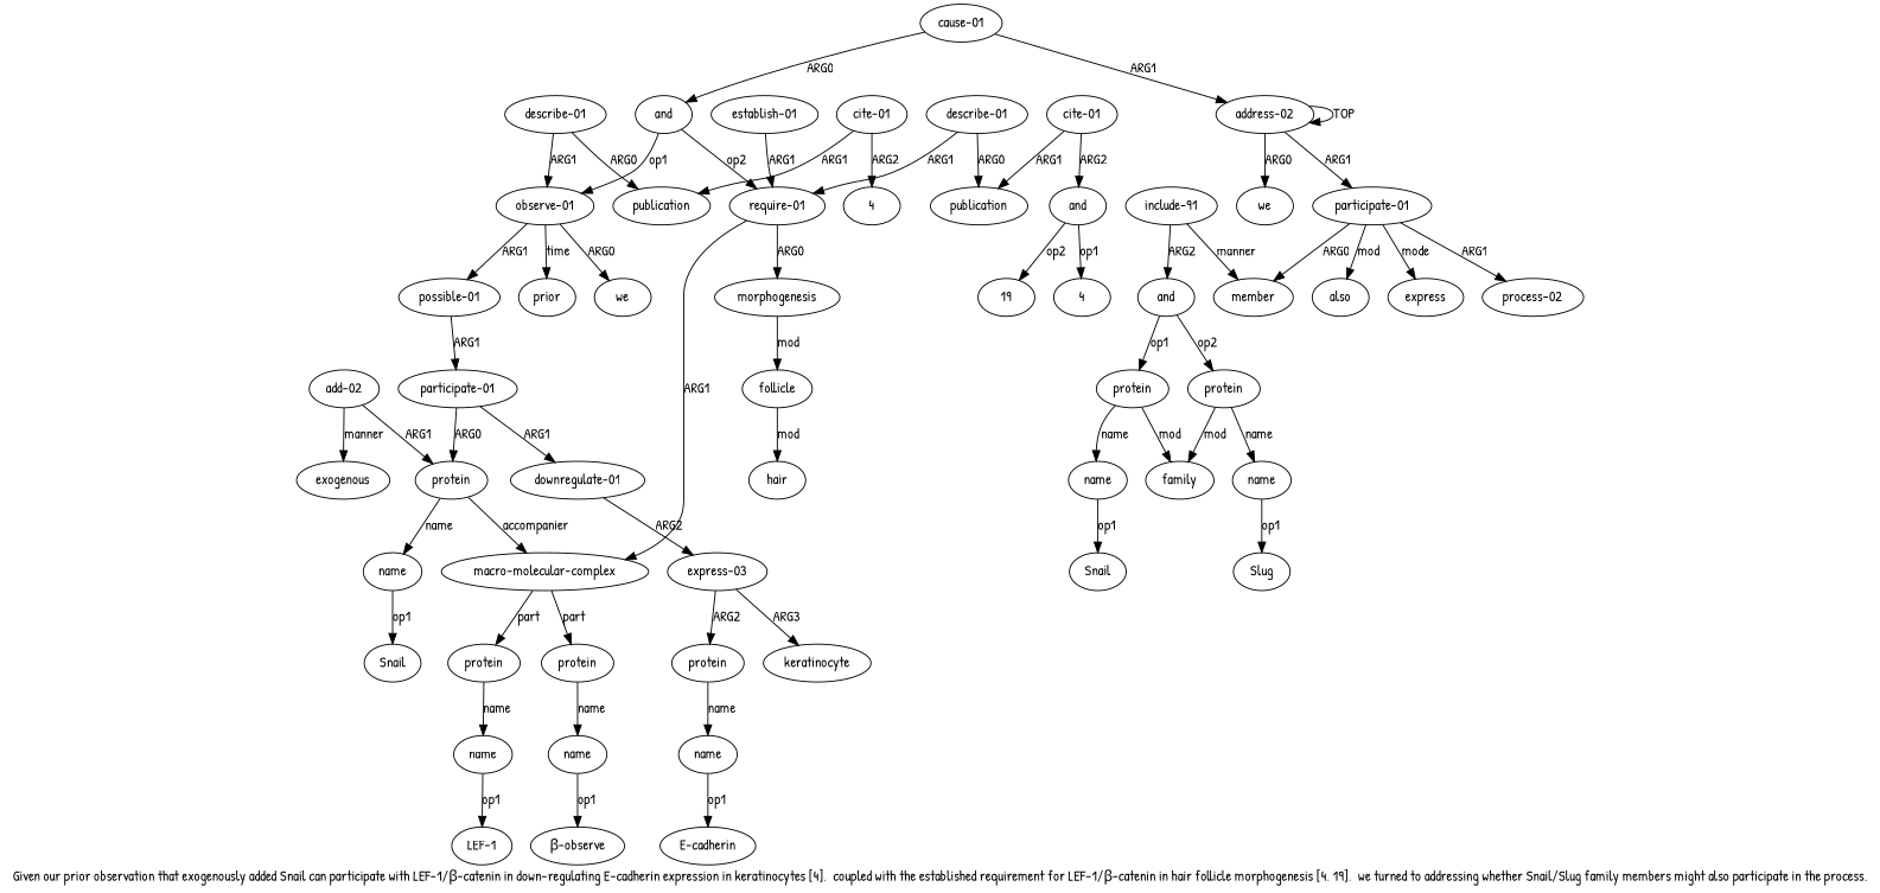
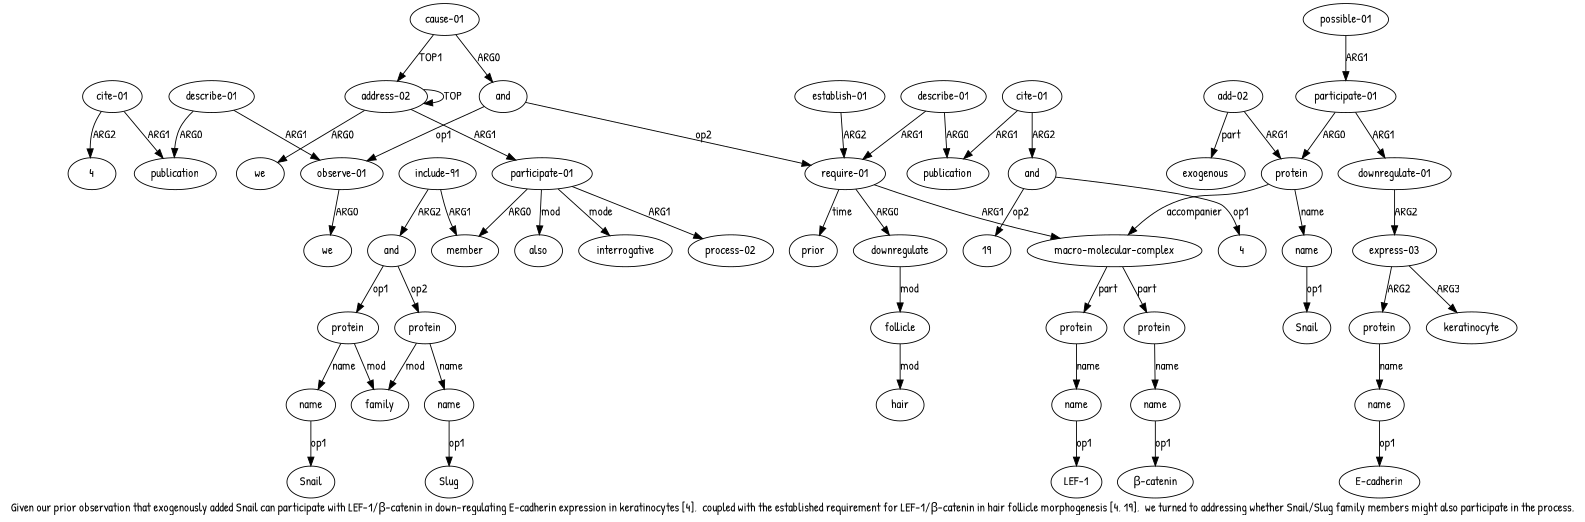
  digraph {
    fontname="Patrick Hand"
    label="Given our prior observation that exogenously added Snail can participate with LEF-1/β-catenin in down-regulating E-cadherin expression in keratinocytes [4],  coupled with the established requirement for LEF-1/β-catenin in hair follicle morphogenesis [4, 19],  we turned to addressing whether Snail/Slug family members might also participate in the process."
    node [color=black fontname="Patrick Hand" gold_ind=-1 gold_label=name test_ind=-1 test_label=name]
    edge [color=black fontname="Patrick Hand" gold_label=ARG1 test_label=ARG1]
    n1 [gold_ind=20 label=name test_ind=20]
    n2 [gold_label=Snail label=Snail test_label=Snail]
    n3 [gold_ind=21 gold_label="add-02" label="add-02" test_ind=21 test_label="add-02"]
    n4 [gold_ind=22 gold_label=exogenous label=exogenous test_ind=22 test_label=exogenous]
    n5 [gold_ind=19 gold_label=protein label=protein test_ind=19 test_label=protein]
    n6 [gold_ind=23 gold_label="macro-molecular-complex" label="macro-molecular-complex" test_ind=23 test_label="macro-molecular-complex"]
    n7 [gold_ind=24 gold_label=protein label=protein test_ind=24 test_label=protein]
    n8 [gold_ind=26 gold_label=protein label=protein test_ind=26 test_label=protein]
    n9 [gold_ind=25 label=name test_ind=25]
    n10 [gold_ind=27 label=name test_ind=27]
    n11 [gold_label="LEF-1" label="LEF-1" test_label="LEF-1"]
-   n12 [gold_label="β-catenin" label="β-observe" test_label="β-catenin"]
+   n12 [gold_label="β-catenin" label="β-catenin" test_label="β-catenin"]
    n13 [gold_ind=28 gold_label="downregulate-01" label="downregulate-01" test_ind=28 test_label="downregulate-01"]
    n14 [gold_ind=29 gold_label="express-03" label="express-03" test_ind=29 test_label="express-03"]
    n15 [gold_ind=30 gold_label=protein label=protein test_ind=30 test_label=protein]
    n16 [gold_ind=32 gold_label=keratinocyte label=keratinocyte test_ind=32 test_label=keratinocyte]
    n17 [gold_ind=31 label=name test_ind=31]
    n18 [gold_label="E-cadherin" label="E-cadherin" test_label="E-cadherin"]
-   n19 [gold_label=interrogative label=express test_label=interrogative]
+   n19 [gold_label=interrogative label=interrogative test_label=interrogative]
    n20 [gold_ind=37 gold_label="require-01" label="require-01" test_ind=37 test_label="require-01"]
-   n21 [gold_ind=38 gold_label=morphogenesis label=morphogenesis test_ind=38 test_label=morphogenesis]
+   n21 [gold_ind=38 gold_label=morphogenesis label=downregulate test_ind=38 test_label=morphogenesis]
    n22 [gold_ind=39 gold_label=follicle label=follicle test_ind=39 test_label=follicle]
    n23 [gold_ind=40 gold_label=hair label=hair test_ind=40 test_label=hair]
    n24 [gold_ind=36 gold_label="cite-01" label="cite-01" test_ind=36 test_label="cite-01"]
    n25 [gold_ind=35 gold_label=publication label=publication test_ind=35 test_label=publication]
    n26 [gold_label=4 label=4 test_label=4]
    n27 [gold_ind=33 gold_label=prior label=prior test_ind=33 test_label=prior]
    n28 [gold_ind=34 gold_label="describe-01" label="describe-01" test_ind=34 test_label="describe-01"]
    n29 [gold_ind=15 gold_label="observe-01" label="observe-01" test_ind=15 test_label="observe-01"]
    n30 [gold_ind=17 gold_label="possible-01" label="possible-01" test_ind=17 test_label="possible-01"]
    n31 [gold_ind=16 gold_label=we label=we test_ind=16 test_label=we]
    n32 [gold_ind=18 gold_label="participate-01" label="participate-01" test_ind=18 test_label="participate-01"]
    n33 [gold_ind=14 gold_label=and label=and test_ind=14 test_label=and]
    n34 [gold_ind=11 gold_label="process-02" label="process-02" test_ind=11 test_label="process-02"]
    n35 [gold_ind=10 label=name test_ind=10]
    n36 [gold_label=Slug label=Slug test_label=Slug]
    n37 [gold_ind=13 gold_label="cause-01" label="cause-01" test_ind=13 test_label="cause-01"]
    n38 [gold_ind=0 gold_label="address-02" label="address-02" test_ind=0 test_label="address-02"]
    n39 [gold_ind=1 gold_label=we label=we test_ind=1 test_label=we]
    n40 [gold_ind=2 gold_label="participate-01" label="participate-01" test_ind=2 test_label="participate-01"]
    n41 [gold_ind=12 gold_label=also label=also test_ind=12 test_label=also]
    n42 [gold_ind=3 gold_label=member label=member test_ind=3 test_label=member]
    n43 [gold_ind=5 gold_label=and label=and test_ind=5 test_label=and]
    n44 [gold_ind=6 gold_label=protein label=protein test_ind=6 test_label=protein]
    n45 [gold_ind=9 gold_label=protein label=protein test_ind=9 test_label=protein]
    n46 [gold_ind=7 label=name test_ind=7]
    n47 [gold_ind=8 gold_label=family label=family test_ind=8 test_label=family]
    n48 [gold_label=Snail label=Snail test_label=Snail]
    n49 [gold_ind=4 gold_label="include-91" label="include-91" test_ind=4 test_label="include-91"]
    n50 [gold_label=19 label=19 test_label=19]
    n51 [gold_label=4 label=4 test_label=4]
    n52 [gold_ind=44 gold_label=and label=and test_ind=44 test_label=and]
    n53 [gold_ind=45 gold_label="establish-01" label="establish-01" test_ind=45 test_label="establish-01"]
    n54 [gold_ind=42 gold_label=publication label=publication test_ind=42 test_label=publication]
    n55 [gold_ind=43 gold_label="cite-01" label="cite-01" test_ind=43 test_label="cite-01"]
    n56 [gold_ind=41 gold_label="describe-01" label="describe-01" test_ind=41 test_label="describe-01"]
    n1 -> n2 [gold_label=op1 label=op1 test_label=op1]
-   n3 -> n4 [gold_label=manner label=manner test_label=manner]
+   n3 -> n4 [gold_label=manner label=part test_label=manner]
    n3 -> n5 [label=ARG1]
    n5 -> n1 [gold_label=name label=name test_label=name]
    n5 -> n6 [gold_label=accompanier label=accompanier test_label=accompanier]
    n6 -> n7 [gold_label=part label=part test_label=part]
    n6 -> n8 [gold_label=part label=part test_label=part]
    n7 -> n9 [gold_label=name label=name test_label=name]
    n8 -> n10 [gold_label=name label=name test_label=name]
    n9 -> n11 [gold_label=op1 label=op1 test_label=op1]
    n10 -> n12 [gold_label=op1 label=op1 test_label=op1]
    n13 -> n14 [label=ARG2]
    n14 -> n15 [gold_label=ARG2 label=ARG2 test_label=ARG2]
    n14 -> n16 [gold_label=ARG3 label=ARG3 test_label=ARG3]
    n15 -> n17 [gold_label=name label=name test_label=name]
    n17 -> n18 [gold_label=op1 label=op1 test_label=op1]
    n20 -> n6 [label=ARG1]
    n20 -> n21 [gold_label=ARG0 label=ARG0 test_label=ARG0]
    n21 -> n22 [gold_label=mod label=mod test_label=mod]
    n22 -> n23 [gold_label=mod label=mod test_label=mod]
    n24 -> n25 [label=ARG1]
    n24 -> n26 [gold_label=ARG2 label=ARG2 test_label=ARG2]
    n28 -> n25 [gold_label=ARG0 label=ARG0 test_label=ARG0]
    n28 -> n29 [label=ARG1]
-   n29 -> n27 [gold_label=time label=time test_label=time]
-   n29 -> n30 [label=ARG1]
+   n20 -> n27 [gold_label=time label=time test_label=time]
    n29 -> n31 [gold_label=ARG0 label=ARG0 test_label=ARG0]
    n30 -> n32 [label=ARG1]
    n32 -> n5 [gold_label=ARG0 label=ARG0 test_label=ARG0]
    n32 -> n13 [label=ARG1]
    n33 -> n20 [gold_label=op2 label=op2 test_label=op2]
    n33 -> n29 [gold_label=op1 label=op1 test_label=op1]
    n35 -> n36 [gold_label=op1 label=op1 test_label=op1]
    n37 -> n33 [gold_label=ARG0 label=ARG0 test_label=ARG0]
-   n37 -> n38 [label=ARG1]
+   n37 -> n38 [label=TOP1]
    n38 -> n38 [gold_label=TOP label=TOP test_label=TOP]
    n38 -> n39 [gold_label=ARG0 label=ARG0 test_label=ARG0]
    n38 -> n40 [label=ARG1]
    n40 -> n19 [gold_label=mode label=mode test_label=mode]
    n40 -> n34 [label=ARG1]
    n40 -> n41 [gold_label=mod label=mod test_label=mod]
    n40 -> n42 [gold_label=ARG0 label=ARG0 test_label=ARG0]
    n43 -> n44 [gold_label=op1 label=op1 test_label=op1]
    n43 -> n45 [gold_label=op2 label=op2 test_label=op2]
    n44 -> n46 [gold_label=name label=name test_label=name]
    n44 -> n47 [gold_label=mod label=mod test_label=mod]
    n45 -> n35 [gold_label=name label=name test_label=name]
    n45 -> n47 [gold_label=mod label=mod test_label=mod]
    n46 -> n48 [gold_label=op1 label=op1 test_label=op1]
-   n49 -> n42 [label=manner]
+   n49 -> n42 [label=ARG1]
    n49 -> n43 [gold_label=ARG2 label=ARG2 test_label=ARG2]
    n52 -> n50 [gold_label=op2 label=op2 test_label=op2]
    n52 -> n51 [gold_label=op1 label=op1 test_label=op1]
-   n53 -> n20 [label=ARG1]
+   n53 -> n20 [label=ARG2]
    n55 -> n52 [gold_label=ARG2 label=ARG2 test_label=ARG2]
    n55 -> n54 [label=ARG1]
    n56 -> n20 [label=ARG1]
    n56 -> n54 [gold_label=ARG0 label=ARG0 test_label=ARG0]
  }
